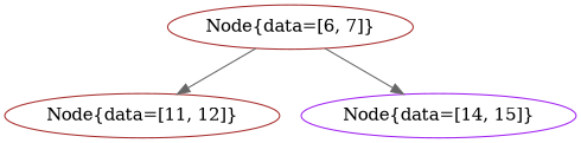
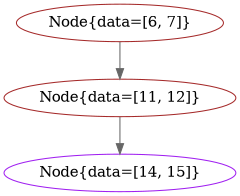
  digraph {
    node [color=brown]
    edge [color=gray40]
    n1 [label="Node{data=[6, 7]}"]
    n2 [label="Node{data=[11, 12]}"]
    n3 [color=purple label="Node{data=[14, 15]}"]
    n1 -> n2
-   n1 -> n3
+   n2 -> n3
  }
